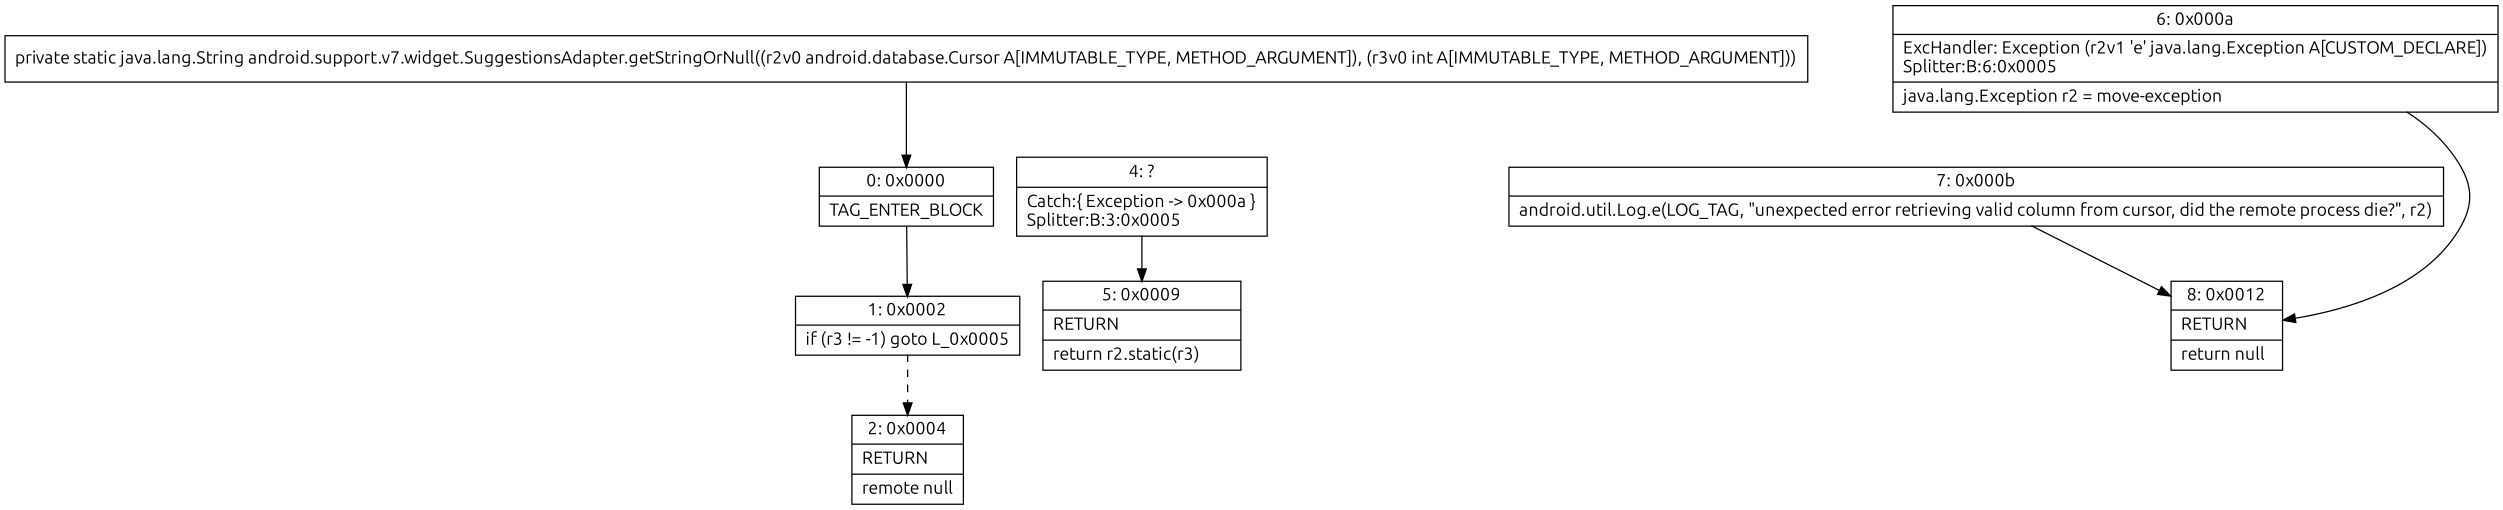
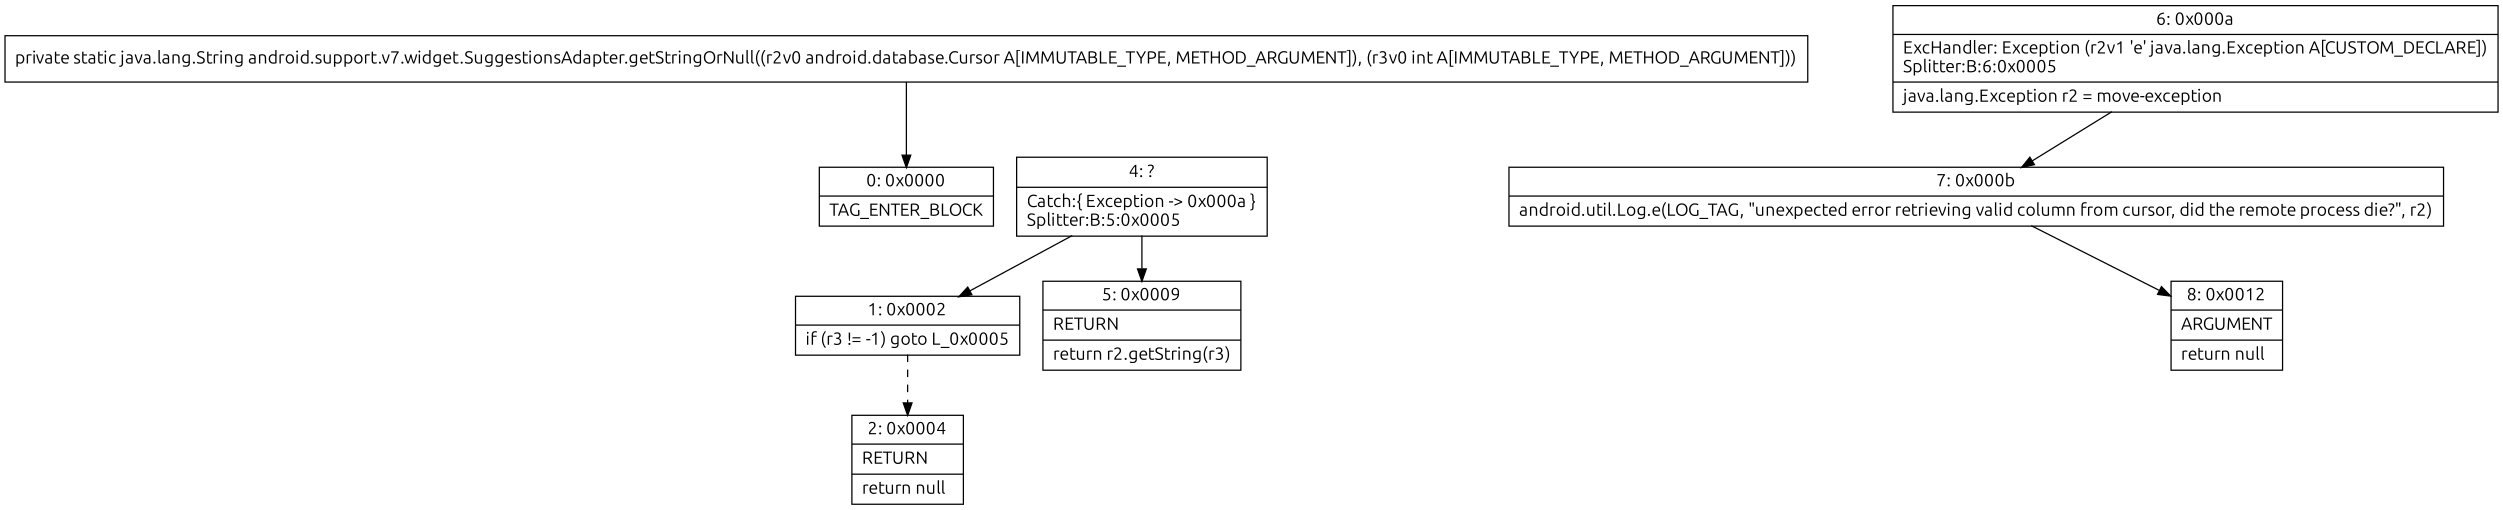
  digraph {
    fontname=Ubuntu
    node [fontname=Ubuntu shape=record]
    edge [fontname=Ubuntu]
    n1 [label="{0\:\ 0x0000|TAG_ENTER_BLOCK\l}"]
    n2 [label="{1\:\ 0x0002|if (r3 != \-1) goto L_0x0005\l}"]
-   n3 [label="{2\:\ 0x0004|RETURN\l|remote null\l}"]
-   n4 [label="{4\:\ ?|Catch:\{ Exception \-\> 0x000a \}\lSplitter:B:3:0x0005\l}"]
-   n5 [label="{5\:\ 0x0009|RETURN\l|return r2.static(r3)\l}"]
+   n3 [label="{2\:\ 0x0004|RETURN\l|return null\l}"]
+   n4 [label="{4\:\ ?|Catch:\{ Exception \-\> 0x000a \}\lSplitter:B:5:0x0005\l}"]
+   n5 [label="{5\:\ 0x0009|RETURN\l|return r2.getString(r3)\l}"]
    n6 [label="{6\:\ 0x000a|ExcHandler: Exception (r2v1 'e' java.lang.Exception A[CUSTOM_DECLARE])\lSplitter:B:6:0x0005\l|java.lang.Exception r2 = move\-exception\l}"]
    n7 [label="{7\:\ 0x000b|android.util.Log.e(LOG_TAG, \"unexpected error retrieving valid column from cursor, did the remote process die?\", r2)\l}"]
-   n8 [label="{8\:\ 0x0012|RETURN\l|return null\l}"]
+   n8 [label="{8\:\ 0x0012|ARGUMENT\l|return null\l}"]
    n9 [label="{private static java.lang.String android.support.v7.widget.SuggestionsAdapter.getStringOrNull((r2v0 android.database.Cursor A[IMMUTABLE_TYPE, METHOD_ARGUMENT]), (r3v0 int A[IMMUTABLE_TYPE, METHOD_ARGUMENT])) }"]
-   n1 -> n2
+   n4 -> n2
    n2 -> n3 [style=dashed]
    n4 -> n5
-   n6 -> n8
+   n6 -> n7
    n7 -> n8
    n9 -> n1
  }
